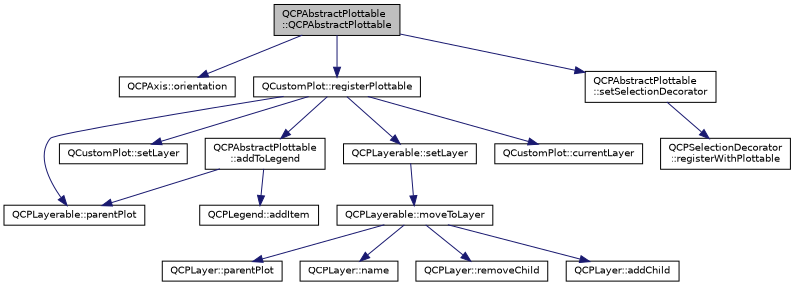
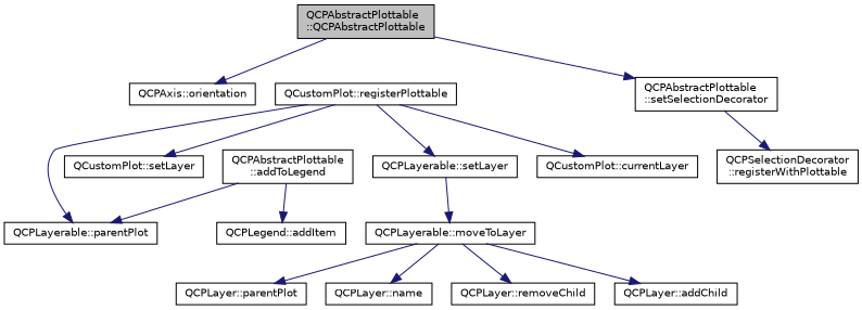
  digraph {
    rankdir=TB
    node [color=black fillcolor=white fontname=Helvetica fontsize=10 shape=record style=filled]
    edge [color=midnightblue fontname=Helvetica fontsize=10 labelfontname=Helvetica labelfontsize=10 style=solid]
    n1 [fillcolor=grey75 fontcolor=black height=0.2 label="QCPAbstractPlottable\l::QCPAbstractPlottable" width=0.4]
    n2 [height=0.2 label="QCPAxis::orientation" width=0.4]
    n3 [height=0.2 label="QCustomPlot::registerPlottable" width=0.4]
    n4 [height=0.2 label="QCPAbstractPlottable\l::setSelectionDecorator" width=0.4]
    n5 [height=0.2 label="QCPLayerable::parentPlot" width=0.4]
    n6 [height=0.2 label="QCustomPlot::setLayer" width=0.4]
    n7 [height=0.2 label="QCPAbstractPlottable\l::addToLegend" width=0.4]
    n8 [height=0.2 label="QCPLayerable::setLayer" width=0.4]
    n9 [height=0.2 label="QCustomPlot::currentLayer" width=0.4]
    n10 [height=0.2 label="QCPSelectionDecorator\l::registerWithPlottable" width=0.4]
    n11 [height=0.2 label="QCPLegend::addItem" width=0.4]
    n12 [height=0.2 label="QCPLayerable::moveToLayer" width=0.4]
    n13 [height=0.2 label="QCPLayer::parentPlot" width=0.4]
    n14 [height=0.2 label="QCPLayer::name" width=0.4]
    n15 [height=0.2 label="QCPLayer::removeChild" width=0.4]
    n16 [height=0.2 label="QCPLayer::addChild" width=0.4]
    n1 -> n2
-   n1 -> n3
    n1 -> n4
    n3 -> n5
    n3 -> n6
-   n3 -> n7
    n3 -> n8
    n3 -> n9
    n4 -> n10
    n7 -> n5
    n7 -> n11
    n8 -> n12
    n12 -> n13
    n12 -> n14
    n12 -> n15
    n12 -> n16
  }
